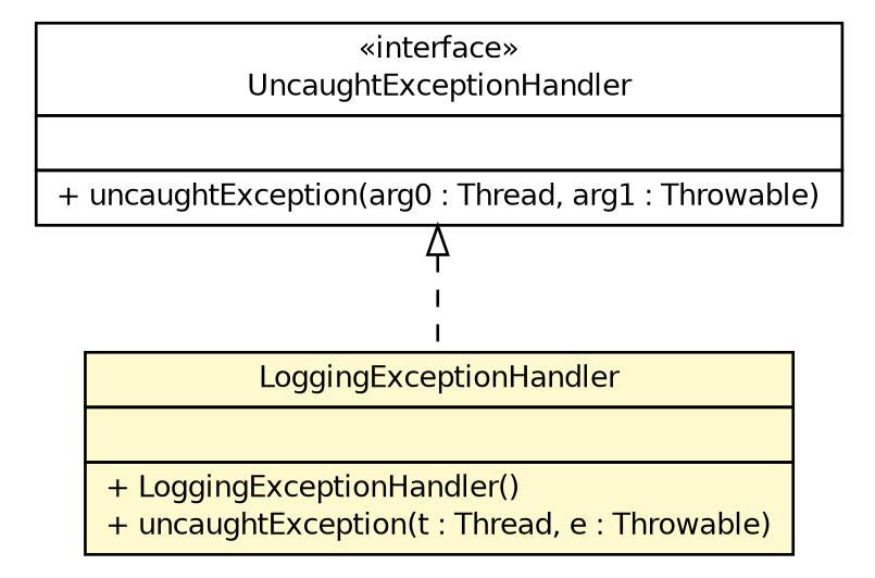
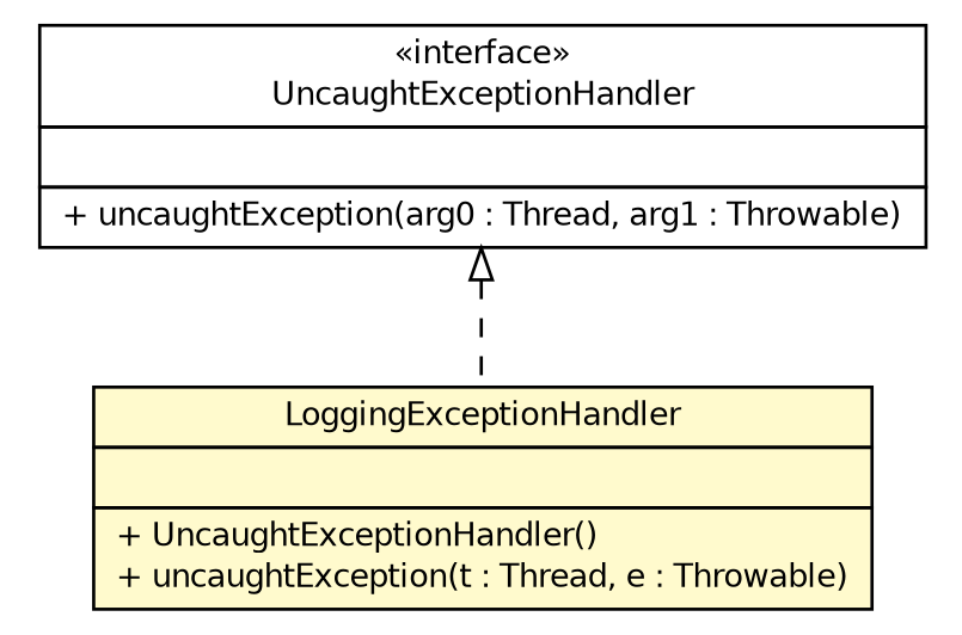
  digraph {
    nodesep=0.25
    ranksep=0.5
    node [fontcolor=black fontname=Helvetica fontsize=10.0 shape=plaintext]
-   n1 [label=<<table title="sorcer.util.LoggingExceptionHandler" border="0" cellborder="1" cellspacing="0" cellpadding="2" port="p" bgcolor="lemonChiffon" href="./LoggingExceptionHandler.html"> 		<tr><td><table border="0" cellspacing="0" cellpadding="1"> <tr><td align="center" balign="center"> LoggingExceptionHandler </td></tr> 		</table></td></tr> 		<tr><td><table border="0" cellspacing="0" cellpadding="1"> <tr><td align="left" balign="left">  </td></tr> 		</table></td></tr> 		<tr><td><table border="0" cellspacing="0" cellpadding="1"> <tr><td align="left" balign="left"> + LoggingExceptionHandler() </td></tr> <tr><td align="left" balign="left"> + uncaughtException(t : Thread, e : Throwable) </td></tr> 		</table></td></tr> 		</table>>]
+   n1 [label=<<table title="sorcer.util.LoggingExceptionHandler" border="0" cellborder="1" cellspacing="0" cellpadding="2" port="p" bgcolor="lemonChiffon" href="./LoggingExceptionHandler.html"> 		<tr><td><table border="0" cellspacing="0" cellpadding="1"> <tr><td align="center" balign="center"> LoggingExceptionHandler </td></tr> 		</table></td></tr> 		<tr><td><table border="0" cellspacing="0" cellpadding="1"> <tr><td align="left" balign="left">  </td></tr> 		</table></td></tr> 		<tr><td><table border="0" cellspacing="0" cellpadding="1"> <tr><td align="left" balign="left"> + UncaughtExceptionHandler() </td></tr> <tr><td align="left" balign="left"> + uncaughtException(t : Thread, e : Throwable) </td></tr> 		</table></td></tr> 		</table>>]
    n2 [label=<<table title="java.lang.Thread.UncaughtExceptionHandler" border="0" cellborder="1" cellspacing="0" cellpadding="2" port="p"> 		<tr><td><table border="0" cellspacing="0" cellpadding="1"> <tr><td align="center" balign="center"> &#171;interface&#187; </td></tr> <tr><td align="center" balign="center"> UncaughtExceptionHandler </td></tr> 		</table></td></tr> 		<tr><td><table border="0" cellspacing="0" cellpadding="1"> <tr><td align="left" balign="left">  </td></tr> 		</table></td></tr> 		<tr><td><table border="0" cellspacing="0" cellpadding="1"> <tr><td align="left" balign="left"> + uncaughtException(arg0 : Thread, arg1 : Throwable) </td></tr> 		</table></td></tr> 		</table>>]
    n2 -> n1 [arrowtail=empty dir=back fontname=Helvetica fontsize=10 headport=p labelfontname=Helvetica labelfontsize=10 style=dashed tailport=p]
  }
